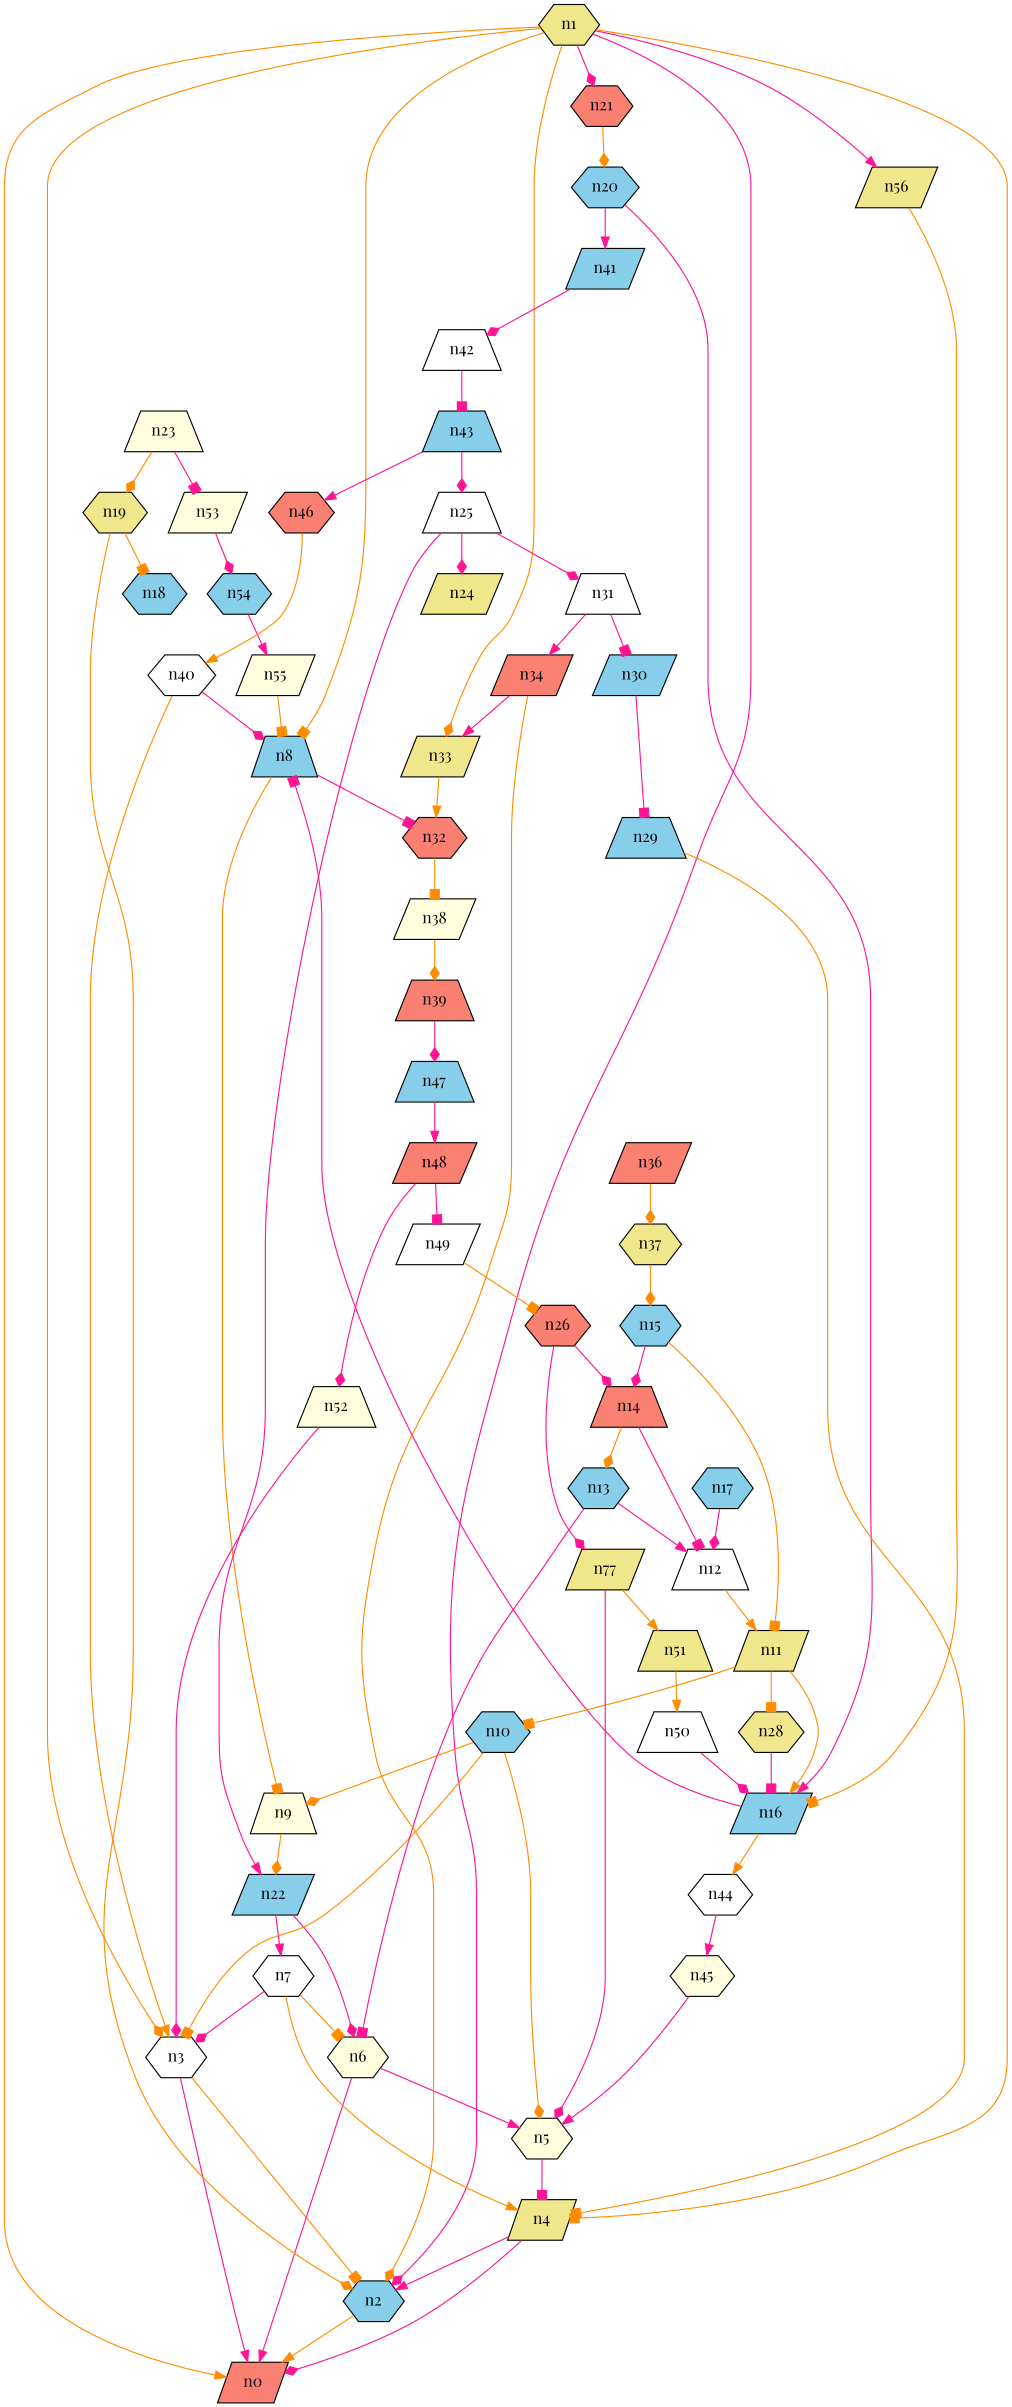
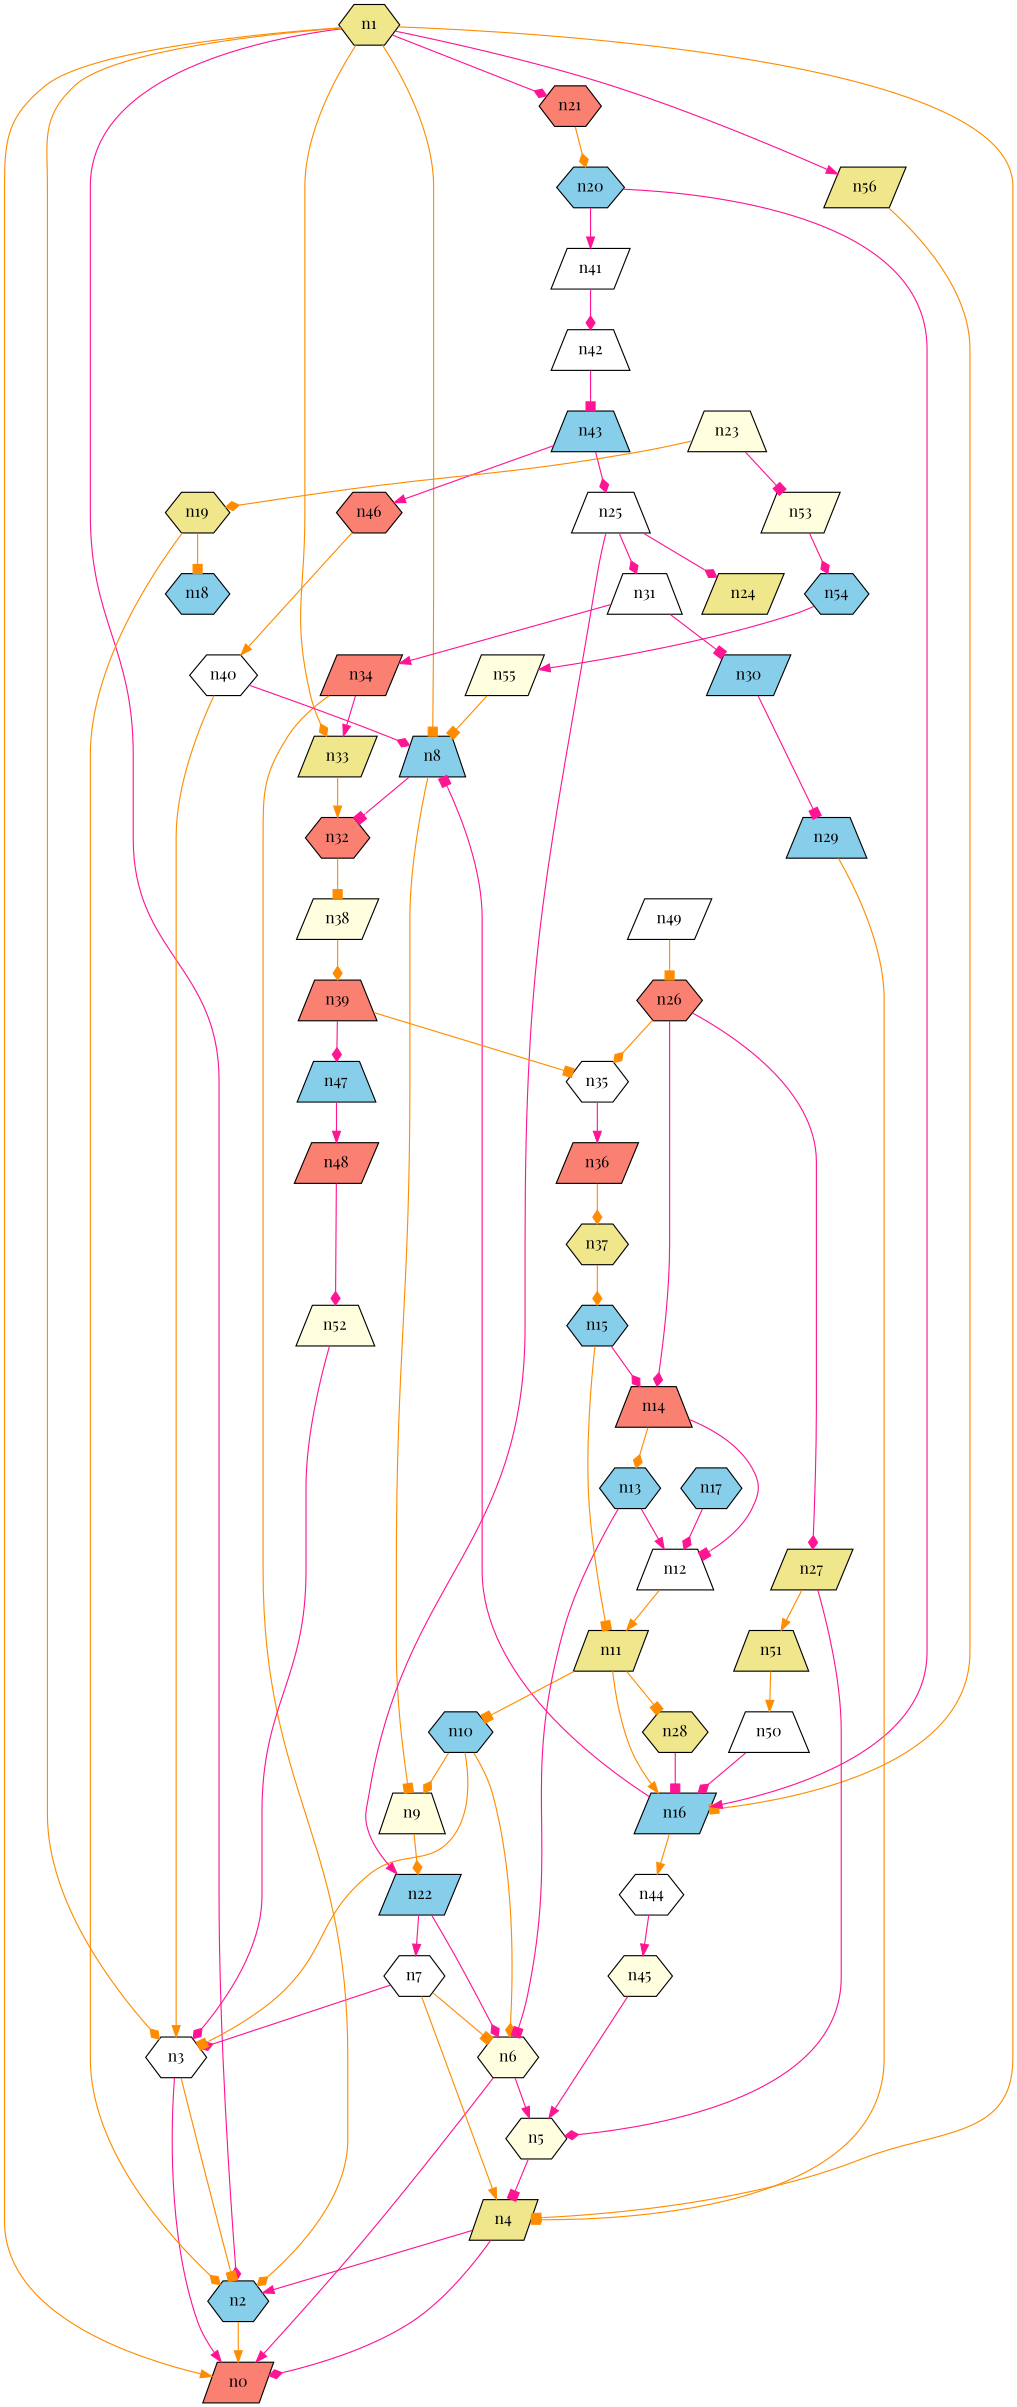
  digraph {
    fontname="Playfair Display"
    node [fillcolor=skyblue fontname="Playfair Display" shape=hexagon style=filled]
    edge [arrowhead=diamond color=deeppink fontname="Playfair Display"]
    n1 [fillcolor=khaki]
    n0 [fillcolor=salmon shape=parallelogram]
    n2
    n3 [fillcolor=white]
    n4 [fillcolor=khaki shape=parallelogram]
    n8 [shape=trapezium]
    n21 [fillcolor=salmon]
    n33 [fillcolor=khaki shape=parallelogram]
    n56 [fillcolor=khaki shape=parallelogram]
    n9 [fillcolor=lightyellow shape=trapezium]
    n32 [fillcolor=salmon]
    n20
    n16 [shape=parallelogram]
    n22 [shape=parallelogram]
-   n41 [shape=parallelogram]
+   n41 [fillcolor=white shape=parallelogram]
    n38 [fillcolor=lightyellow shape=parallelogram]
    n44 [fillcolor=white]
    n5 [fillcolor=lightyellow]
    n6 [fillcolor=lightyellow]
    n7 [fillcolor=white]
    n10
    n11 [fillcolor=khaki shape=parallelogram]
    n28 [fillcolor=khaki]
    n45 [fillcolor=lightyellow]
    n12 [fillcolor=white shape=trapezium]
    n13
    n14 [fillcolor=salmon shape=trapezium]
    n15
    n17
    n19 [fillcolor=khaki]
    n18
    n42 [fillcolor=white shape=trapezium]
    n43 [shape=trapezium]
    n23 [fillcolor=lightyellow shape=trapezium]
    n53 [fillcolor=lightyellow shape=parallelogram]
    n54
    n55 [fillcolor=lightyellow shape=parallelogram]
    n24 [fillcolor=khaki shape=parallelogram]
    n25 [fillcolor=white shape=trapezium]
    n31 [fillcolor=white shape=trapezium]
    n30 [shape=parallelogram]
    n34 [fillcolor=salmon shape=parallelogram]
    n29 [shape=trapezium]
    n26 [fillcolor=salmon]
-   n27 [fillcolor=khaki shape=parallelogram label=n77]
+   n27 [fillcolor=khaki shape=parallelogram]
+   n35 [fillcolor=white]
    n51 [fillcolor=khaki shape=trapezium]
    n36 [fillcolor=salmon shape=parallelogram]
    n50 [fillcolor=white shape=trapezium]
    n37 [fillcolor=khaki]
    n39 [fillcolor=salmon shape=trapezium]
    n47 [shape=trapezium]
    n48 [fillcolor=salmon shape=parallelogram]
    n49 [fillcolor=white shape=parallelogram]
    n52 [fillcolor=lightyellow shape=trapezium]
    n40 [fillcolor=white]
    n46 [fillcolor=salmon]
    n1 -> n0 [arrowhead=normal color=darkorange]
    n1 -> n2
    n1 -> n3 [color=darkorange]
    n1 -> n4 [arrowhead=box color=darkorange]
    n1 -> n8 [arrowhead=box color=darkorange]
    n1 -> n21
    n1 -> n33 [color=darkorange]
    n1 -> n56 [arrowhead=normal]
    n2 -> n0 [arrowhead=normal color=darkorange]
    n3 -> n0 [arrowhead=normal]
    n3 -> n2 [arrowhead=box color=darkorange]
    n4 -> n0
    n4 -> n2 [arrowhead=normal]
    n8 -> n9 [arrowhead=box color=darkorange]
    n8 -> n32 [arrowhead=box]
    n21 -> n20 [color=darkorange]
    n33 -> n32 [arrowhead=normal color=darkorange]
    n56 -> n16 [arrowhead=box color=darkorange]
    n9 -> n22 [color=darkorange]
    n32 -> n38 [arrowhead=box color=darkorange]
    n20 -> n16 [arrowhead=normal]
    n20 -> n41 [arrowhead=normal]
    n16 -> n8 [arrowhead=box]
    n16 -> n44 [arrowhead=normal color=darkorange]
    n22 -> n6
    n22 -> n7 [arrowhead=normal]
    n41 -> n42
    n38 -> n39 [color=darkorange]
    n44 -> n45 [arrowhead=normal]
    n5 -> n4 [arrowhead=box]
    n6 -> n0 [arrowhead=normal]
    n6 -> n5 [arrowhead=normal]
    n7 -> n3
    n7 -> n4 [arrowhead=normal color=darkorange]
    n7 -> n6 [arrowhead=box color=darkorange]
    n10 -> n3 [arrowhead=box color=darkorange]
    n10 -> n9 [color=darkorange]
-   n10 -> n5 [color=darkorange]
+   n10 -> n6 [color=darkorange]
    n11 -> n16 [arrowhead=normal color=darkorange]
    n11 -> n10 [arrowhead=box color=darkorange]
    n11 -> n28 [arrowhead=box color=darkorange]
    n28 -> n16 [arrowhead=box]
    n45 -> n5 [arrowhead=normal]
    n12 -> n11 [arrowhead=normal color=darkorange]
    n13 -> n6 [arrowhead=box]
    n13 -> n12 [arrowhead=normal]
    n14 -> n12 [arrowhead=box]
    n14 -> n13 [color=darkorange]
    n15 -> n11 [arrowhead=box color=darkorange]
    n15 -> n14
    n17 -> n12
    n19 -> n2 [color=darkorange]
    n19 -> n18 [arrowhead=box color=darkorange]
    n42 -> n43 [arrowhead=box]
    n43 -> n25
    n43 -> n46 [arrowhead=normal]
    n23 -> n19 [color=darkorange]
    n23 -> n53 [arrowhead=box]
    n53 -> n54
    n54 -> n55 [arrowhead=normal]
    n55 -> n8 [arrowhead=box color=darkorange]
    n25 -> n22 [arrowhead=normal]
    n25 -> n24
    n25 -> n31
    n31 -> n30 [arrowhead=box]
    n31 -> n34 [arrowhead=normal]
    n30 -> n29 [arrowhead=box]
    n34 -> n2 [color=darkorange]
    n34 -> n33 [arrowhead=normal]
    n29 -> n4 [arrowhead=box color=darkorange]
    n26 -> n14
    n26 -> n27
+   n26 -> n35 [color=darkorange]
    n27 -> n5
    n27 -> n51 [arrowhead=normal color=darkorange]
+   n35 -> n36 [arrowhead=normal]
    n51 -> n50 [arrowhead=normal color=darkorange]
    n36 -> n37 [color=darkorange]
    n50 -> n16
    n37 -> n15 [color=darkorange]
+   n39 -> n35 [arrowhead=box color=darkorange]
    n39 -> n47
    n47 -> n48 [arrowhead=normal]
-   n48 -> n49 [arrowhead=box]
    n48 -> n52
    n49 -> n26 [arrowhead=box color=darkorange]
    n52 -> n3
    n40 -> n3 [arrowhead=normal color=darkorange]
    n40 -> n8
    n46 -> n40 [arrowhead=normal color=darkorange]
  }
